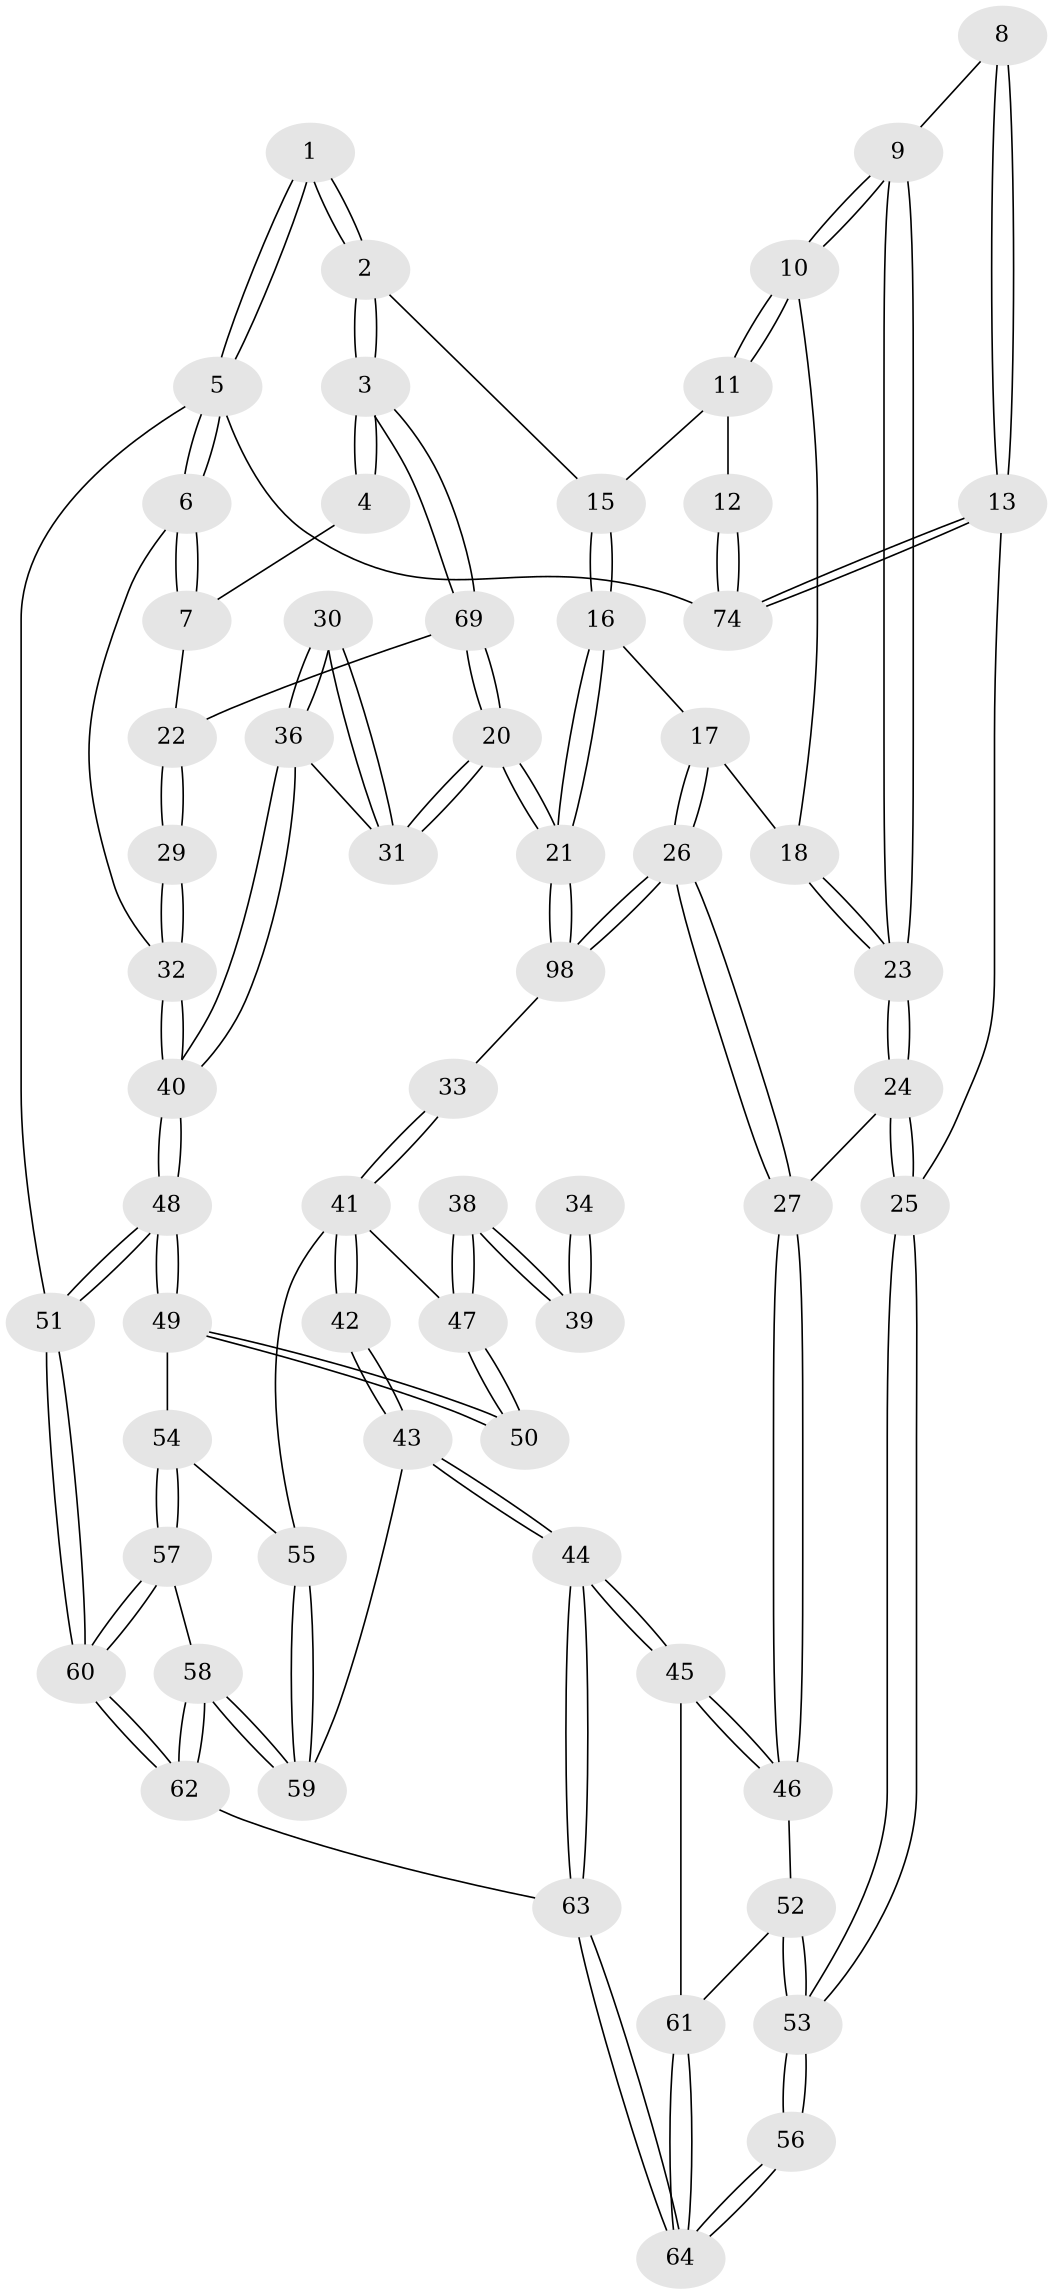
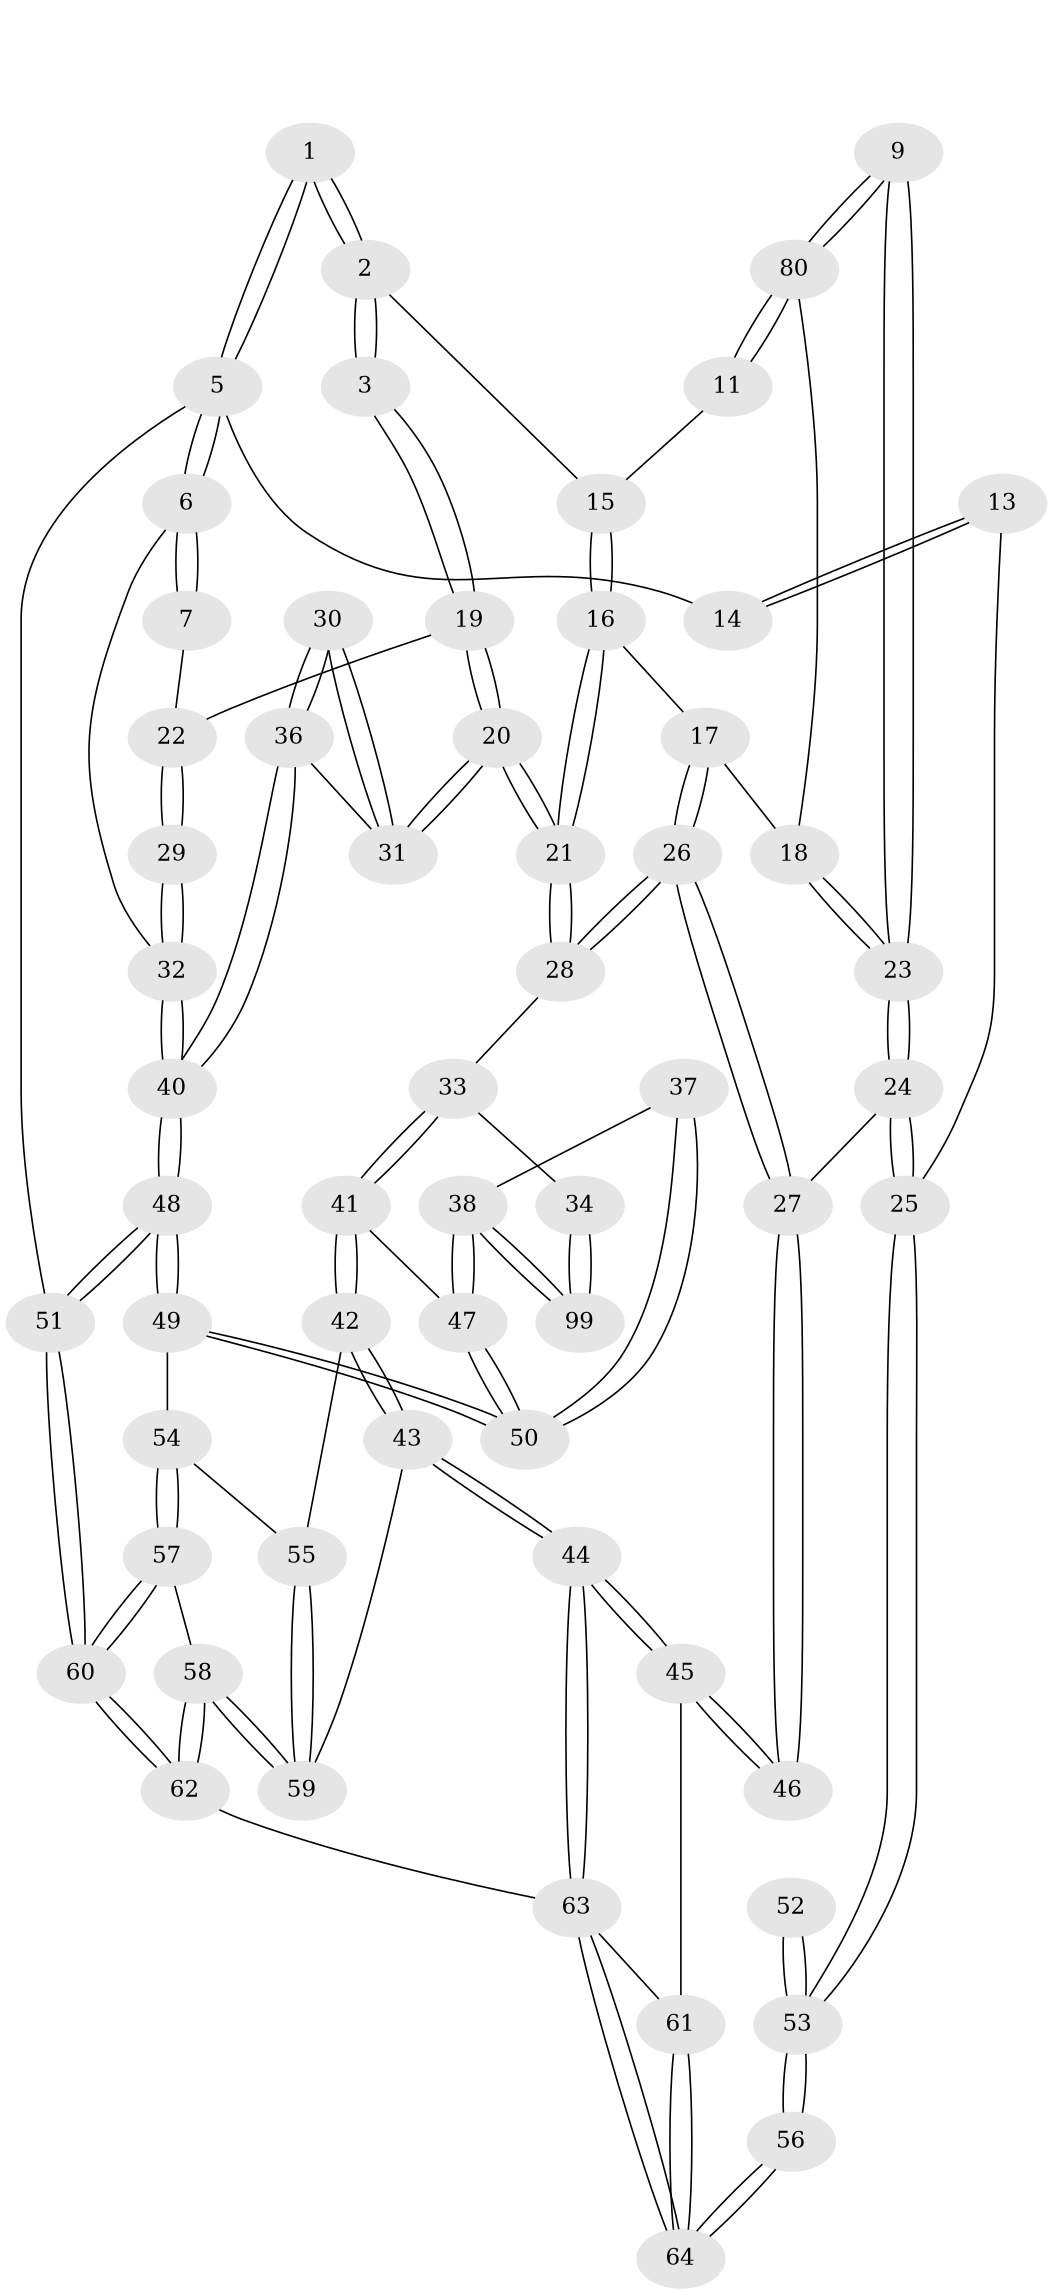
  graph {
    node [color=gray90 style=filled]
    1
    2
    5
    3
    15
    6
-   14 [label=74]
+   14
    51
-   4
-   19 [label=69]
+   19
    16
    7
    22
    20
    32
    60
    40
    29
-   8
    9
    13
-   10
+   10 [label=80]
    23
    25
    11
    18
    24
-   12
    53
    56
    64
    17
    21
    26
-   28 [label=98]
+   28
    27
    31
    33
    46
    52
    34
    41
    30
    36
    48
-   39
+   39 [label=99]
    47
    42
+   37
    38
    50
    49
    43
    55
    44
    59
    45
    63
    61
    54
    57
    62
    58
    1 -- 2
    1 -- 2
    1 -- 5
    1 -- 5
    2 -- 3
    2 -- 3
    2 -- 15
    5 -- 6
    5 -- 6
    5 -- 14
    5 -- 51
-   3 -- 4
-   3 -- 4
    3 -- 19
    3 -- 19
    15 -- 16
    15 -- 16
    6 -- 7
    6 -- 7
    6 -- 32
    51 -- 60
    51 -- 60
-   4 -- 7
    19 -- 22
    19 -- 20
    19 -- 20
    16 -- 17
    16 -- 21
    16 -- 21
    7 -- 22
    22 -- 29
    22 -- 29
    20 -- 21
    20 -- 21
    20 -- 31
    20 -- 31
    32 -- 40
    32 -- 40
    60 -- 62
    60 -- 62
    40 -- 48
    40 -- 48
    29 -- 32
    29 -- 32
-   8 -- 9
-   8 -- 13
-   8 -- 13
    9 -- 10
    9 -- 10
    9 -- 23
    9 -- 23
    13 -- 14
    13 -- 14
    13 -- 25
    10 -- 11
    10 -- 11
    10 -- 18
    23 -- 24
    23 -- 24
    25 -- 53
    25 -- 53
    11 -- 15
-   11 -- 12
    18 -- 23
    18 -- 23
    24 -- 25
    24 -- 25
    24 -- 27
-   12 -- 14
-   12 -- 14
    53 -- 56
    53 -- 56
    56 -- 64
    56 -- 64
    17 -- 18
    17 -- 26
    17 -- 26
    21 -- 28
    21 -- 28
    26 -- 28
    26 -- 28
    26 -- 27
    26 -- 27
    28 -- 33
    27 -- 46
    27 -- 46
+   33 -- 34
    33 -- 41
    33 -- 41
-   46 -- 52
    52 -- 53
    52 -- 53
-   52 -- 61
+   63 -- 61
    34 -- 39
    34 -- 39
    41 -- 47
    41 -- 42
    41 -- 42
    30 -- 31
    30 -- 31
    30 -- 36
    30 -- 36
    36 -- 40
    36 -- 40
    36 -- 31
    48 -- 51
    48 -- 51
    48 -- 49
    48 -- 49
    47 -- 50
    47 -- 50
    42 -- 43
    42 -- 43
-   41 -- 55
+   42 -- 55
+   37 -- 38
+   37 -- 50
+   37 -- 50
    38 -- 39
    38 -- 39
    38 -- 47
    38 -- 47
    49 -- 50
    49 -- 50
    49 -- 54
    43 -- 44
    43 -- 44
    43 -- 59
    55 -- 59
    55 -- 59
    44 -- 45
    44 -- 45
    44 -- 63
    44 -- 63
    45 -- 46
    45 -- 46
    45 -- 61
    63 -- 64
    63 -- 64
    61 -- 64
    61 -- 64
    54 -- 55
    54 -- 57
    54 -- 57
    57 -- 60
    57 -- 60
    57 -- 58
    62 -- 63
    58 -- 59
    58 -- 59
    58 -- 62
    58 -- 62
  }
